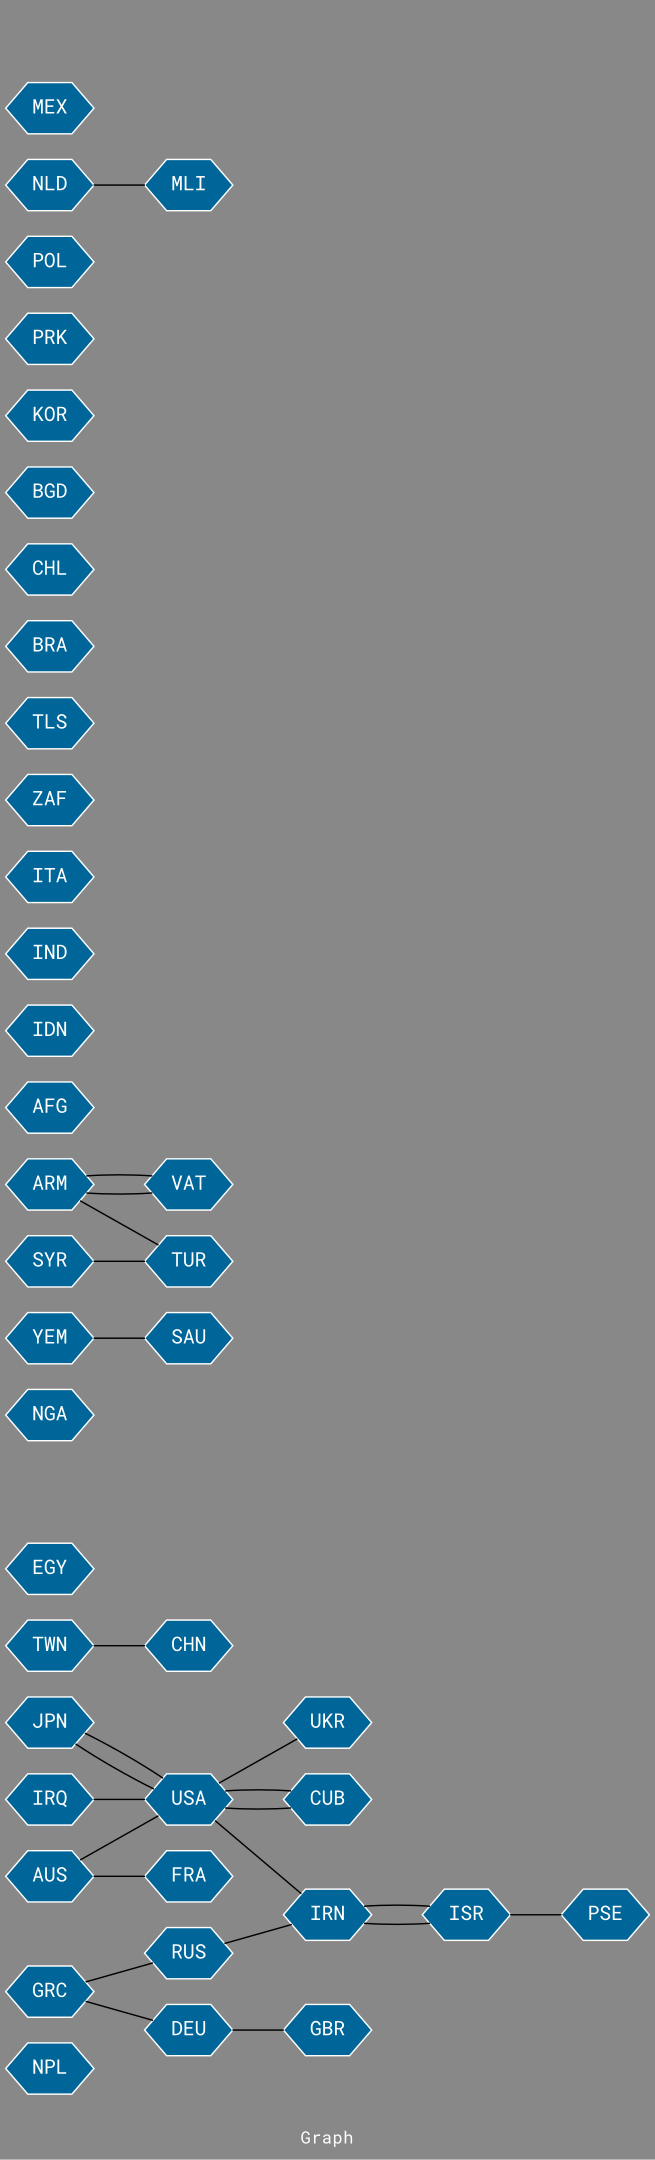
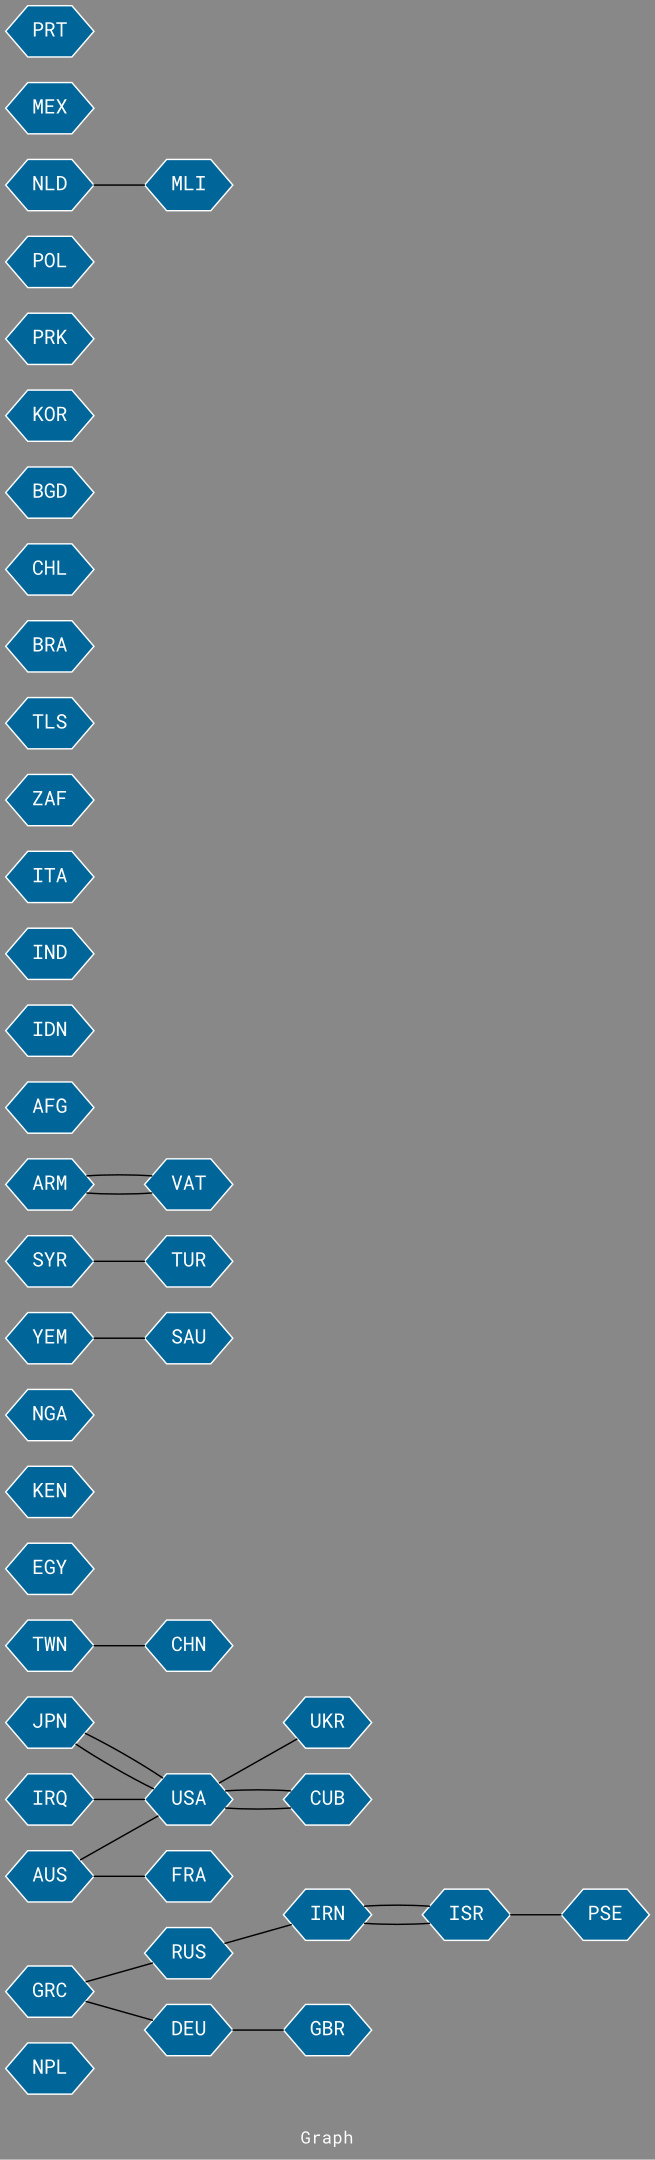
  graph {
    bgcolor="#888888"
    fontcolor=white
    fontname="Roboto Mono"
    fontsize=12
    label="Graph"
    rankdir=LR
    node [color=white fillcolor="#006699" fontcolor=white fontname="Roboto Mono" shape=hexagon style=filled]
    edge [arrowhead=open color=black fontcolor=white fontname="Roboto Mono" fontsize=12 weight=1]
    n1 [label=NPL]
    n2 [label=JPN]
    n3 [label=USA]
    n4 [label=UKR]
    n5 [label=CUB]
    n6 [label=IRN]
    n7 [label=CHN]
    n8 [label=GBR]
    n9 [label=GRC]
    n10 [label=DEU]
    n11 [label=RUS]
    n12 [label=EGY]
+   n13 [label=KEN]
    n14 [label=ISR]
    n15 [label=NGA]
    n16 [label=PSE]
    n17 [label=YEM]
    n18 [label=SAU]
    n19 [label=TUR]
    n20 [label=AUS]
    n21 [label=FRA]
    n22 [label=AFG]
    n23 [label=IDN]
    n24 [label=IND]
    n25 [label=ITA]
    n26 [label=VAT]
    n27 [label=ARM]
    n28 [label=ZAF]
    n29 [label=TLS]
    n30 [label=BRA]
    n31 [label=CHL]
    n32 [label=IRQ]
    n33 [label=BGD]
    n34 [label=KOR]
    n35 [label=PRK]
    n36 [label=POL]
    n37 [label=SYR]
    n38 [label=NLD]
    n39 [label=MLI]
    n40 [label=MEX]
+   n41 [label=PRT]
    n42 [label=TWN]
    n2 -- n3
    n3 -- n2
    n3 -- n4
    n3 -- n5 [weight=3]
-   n3 -- n6
    n5 -- n3 [weight=3]
    n6 -- n14 [weight=4]
    n9 -- n10
    n9 -- n11
    n10 -- n8
    n11 -- n6
    n14 -- n6
    n14 -- n16
    n17 -- n18
    n20 -- n3
    n20 -- n21
    n26 -- n27
-   n27 -- n19
    n27 -- n26
    n32 -- n3
    n37 -- n19
    n38 -- n39
    n42 -- n7
  }
